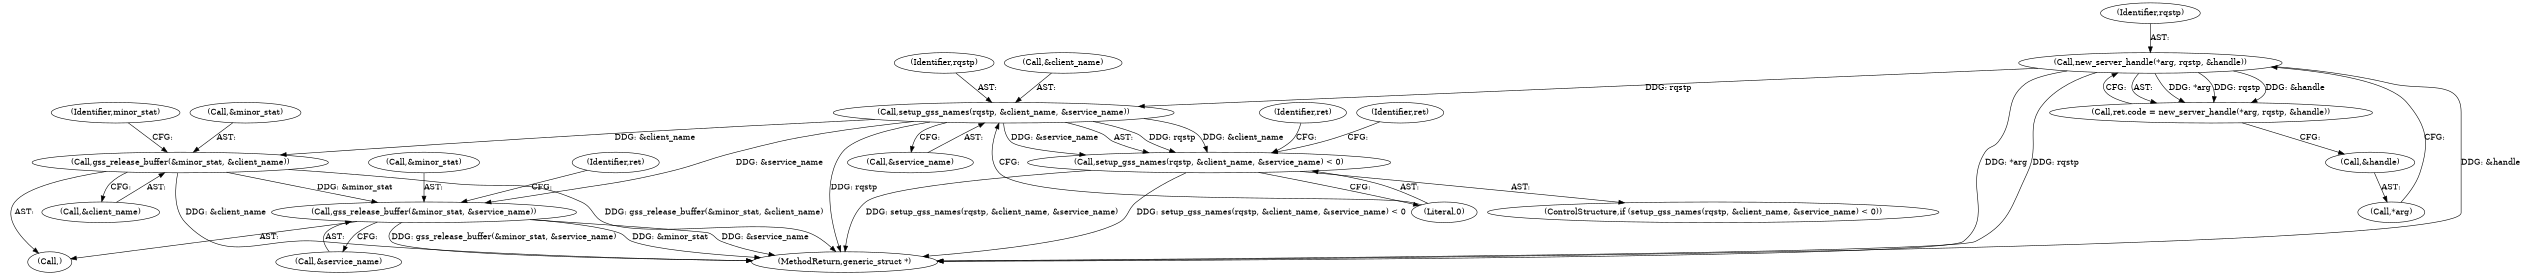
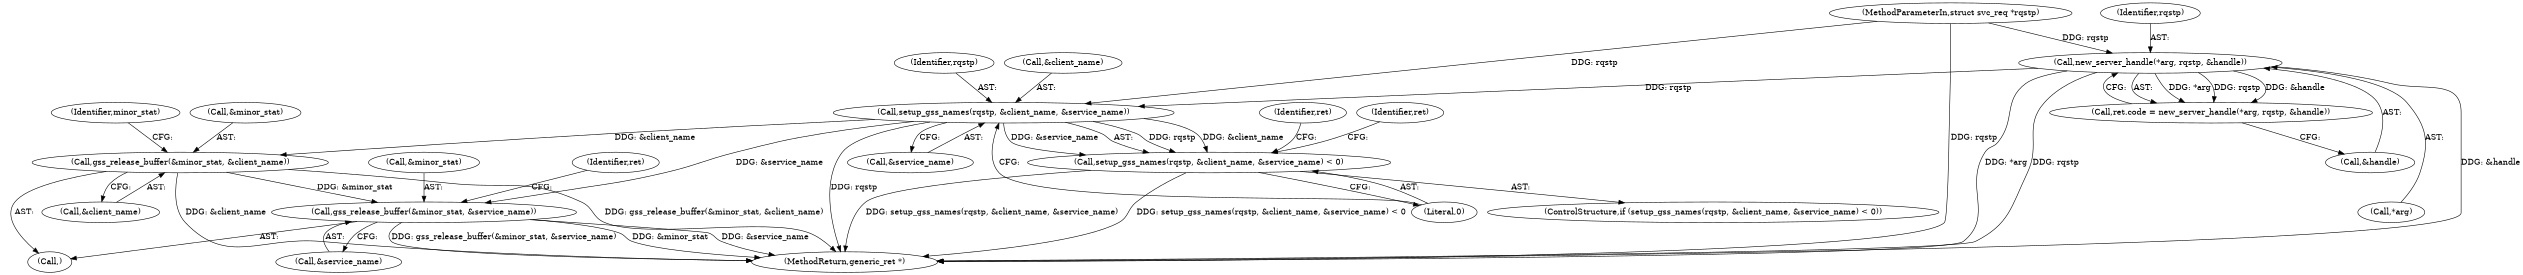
  digraph {
    n1 [label="(Call,setup_gss_names(rqstp, &client_name, &service_name))"]
    n2 [label="(Call,setup_gss_names(rqstp, &client_name, &service_name) < 0)"]
    n3 [label="(Call,gss_release_buffer(&minor_stat, &client_name))"]
    n4 [label="(Call,gss_release_buffer(&minor_stat, &service_name))"]
    n5 [label="(Call,&service_name)"]
-   n6 [label="(MethodReturn,generic_struct *)"]
+   n6 [label="(MethodReturn,generic_ret *)"]
    n7 [label="(Literal,0)"]
    n8 [label="(ControlStructure,if (setup_gss_names(rqstp, &client_name, &service_name) < 0))"]
    n9 [label="(Call,&client_name)"]
    n10 [label="(Call,)"]
    n11 [label="(Call,&service_name)"]
    n12 [label="(Call,new_server_handle(*arg, rqstp, &handle))"]
    n13 [label="(Call,ret.code = new_server_handle(*arg, rqstp, &handle))"]
    n14 [label="(Call,&handle)"]
+   n15 [label="(MethodParameterIn,struct svc_req *rqstp)"]
    n16 [label="(Identifier,ret)"]
    n17 [label="(Call,&client_name)"]
    n18 [label="(Identifier,rqstp)"]
    n19 [label="(Call,&minor_stat)"]
    n20 [label="(Identifier,rqstp)"]
    n21 [label="(Identifier,minor_stat)"]
    n22 [label="(Call,*arg)"]
    n23 [label="(Call,&minor_stat)"]
    n24 [label="(Identifier,ret)"]
    n25 [label="(Identifier,ret)"]
    n1 -> n2 [label="AST: "]
    n1 -> n2 [label="DDG: rqstp"]
    n1 -> n2 [label="DDG: &client_name"]
    n1 -> n2 [label="DDG: &service_name"]
    n1 -> n3 [label="DDG: &client_name"]
    n1 -> n4 [label="DDG: &service_name"]
    n1 -> n5 [label="CFG: "]
    n1 -> n6 [label="DDG: rqstp"]
    n2 -> n6 [label="DDG: setup_gss_names(rqstp, &client_name, &service_name)"]
    n2 -> n6 [label="DDG: setup_gss_names(rqstp, &client_name, &service_name) < 0"]
    n2 -> n7 [label="CFG: "]
    n2 -> n8 [label="AST: "]
    n3 -> n4 [label="DDG: &minor_stat"]
    n3 -> n6 [label="DDG: gss_release_buffer(&minor_stat, &client_name)"]
    n3 -> n6 [label="DDG: &client_name"]
    n3 -> n9 [label="CFG: "]
    n3 -> n10 [label="AST: "]
    n4 -> n6 [label="DDG: &minor_stat"]
    n4 -> n6 [label="DDG: &service_name"]
    n4 -> n6 [label="DDG: gss_release_buffer(&minor_stat, &service_name)"]
    n4 -> n10 [label="AST: "]
    n4 -> n11 [label="CFG: "]
    n5 -> n1 [label="AST: "]
    n7 -> n1 [label="CFG: "]
    n7 -> n2 [label="AST: "]
    n9 -> n3 [label="AST: "]
    n11 -> n4 [label="AST: "]
    n12 -> n1 [label="DDG: rqstp"]
    n12 -> n6 [label="DDG: *arg"]
    n12 -> n6 [label="DDG: rqstp"]
    n12 -> n6 [label="DDG: &handle"]
    n12 -> n13 [label="AST: "]
    n12 -> n13 [label="DDG: *arg"]
    n12 -> n13 [label="DDG: rqstp"]
    n12 -> n13 [label="DDG: &handle"]
    n13 -> n12 [label="CFG: "]
    n13 -> n14 [label="CFG: "]
-   n14 -> n22 [label="AST: "]
+   n14 -> n12 [label="AST: "]
+   n15 -> n1 [label="DDG: rqstp"]
+   n15 -> n6 [label="DDG: rqstp"]
+   n15 -> n12 [label="DDG: rqstp"]
    n16 -> n2 [label="CFG: "]
    n17 -> n1 [label="AST: "]
    n18 -> n1 [label="AST: "]
    n19 -> n3 [label="AST: "]
    n20 -> n12 [label="AST: "]
    n21 -> n3 [label="CFG: "]
-   n22 -> n12 [label="CFG: "]
+   n22 -> n12 [label="AST: "]
    n23 -> n4 [label="AST: "]
    n24 -> n2 [label="CFG: "]
    n25 -> n4 [label="CFG: "]
  }
